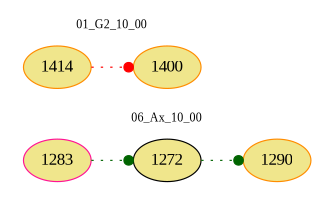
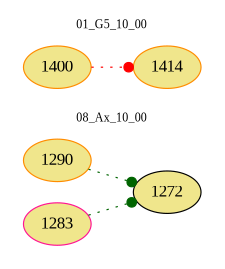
  digraph {
    fontname="Liberation Serif"
    rankdir=LR
    node [color=darkorange fillcolor=khaki fontname="Liberation Serif" style=filled]
    edge [arrowhead=dot color=darkgreen fontname="Liberation Serif" style=dotted]
    n1 [label=1290]
    n2 [color=black label=1272]
    n3 [color=deeppink label=1283]
    n4 [label=1400]
    n5 [label=1414]
    subgraph cluster_1 {
      color=white
      fontsize=10
-     label="06_Ax_10_00"
+     label="08_Ax_10_00"
      n1
      n2
      n3
    }
    subgraph cluster_2 {
      color=white
      fontsize=10
-     label="01_G2_10_00"
+     label="01_G5_10_00"
      n4
      n5
    }
-   n2 -> n1
+   n1 -> n2
    n3 -> n2
-   n5 -> n4 [color=red]
+   n4 -> n5 [color=red]
  }
